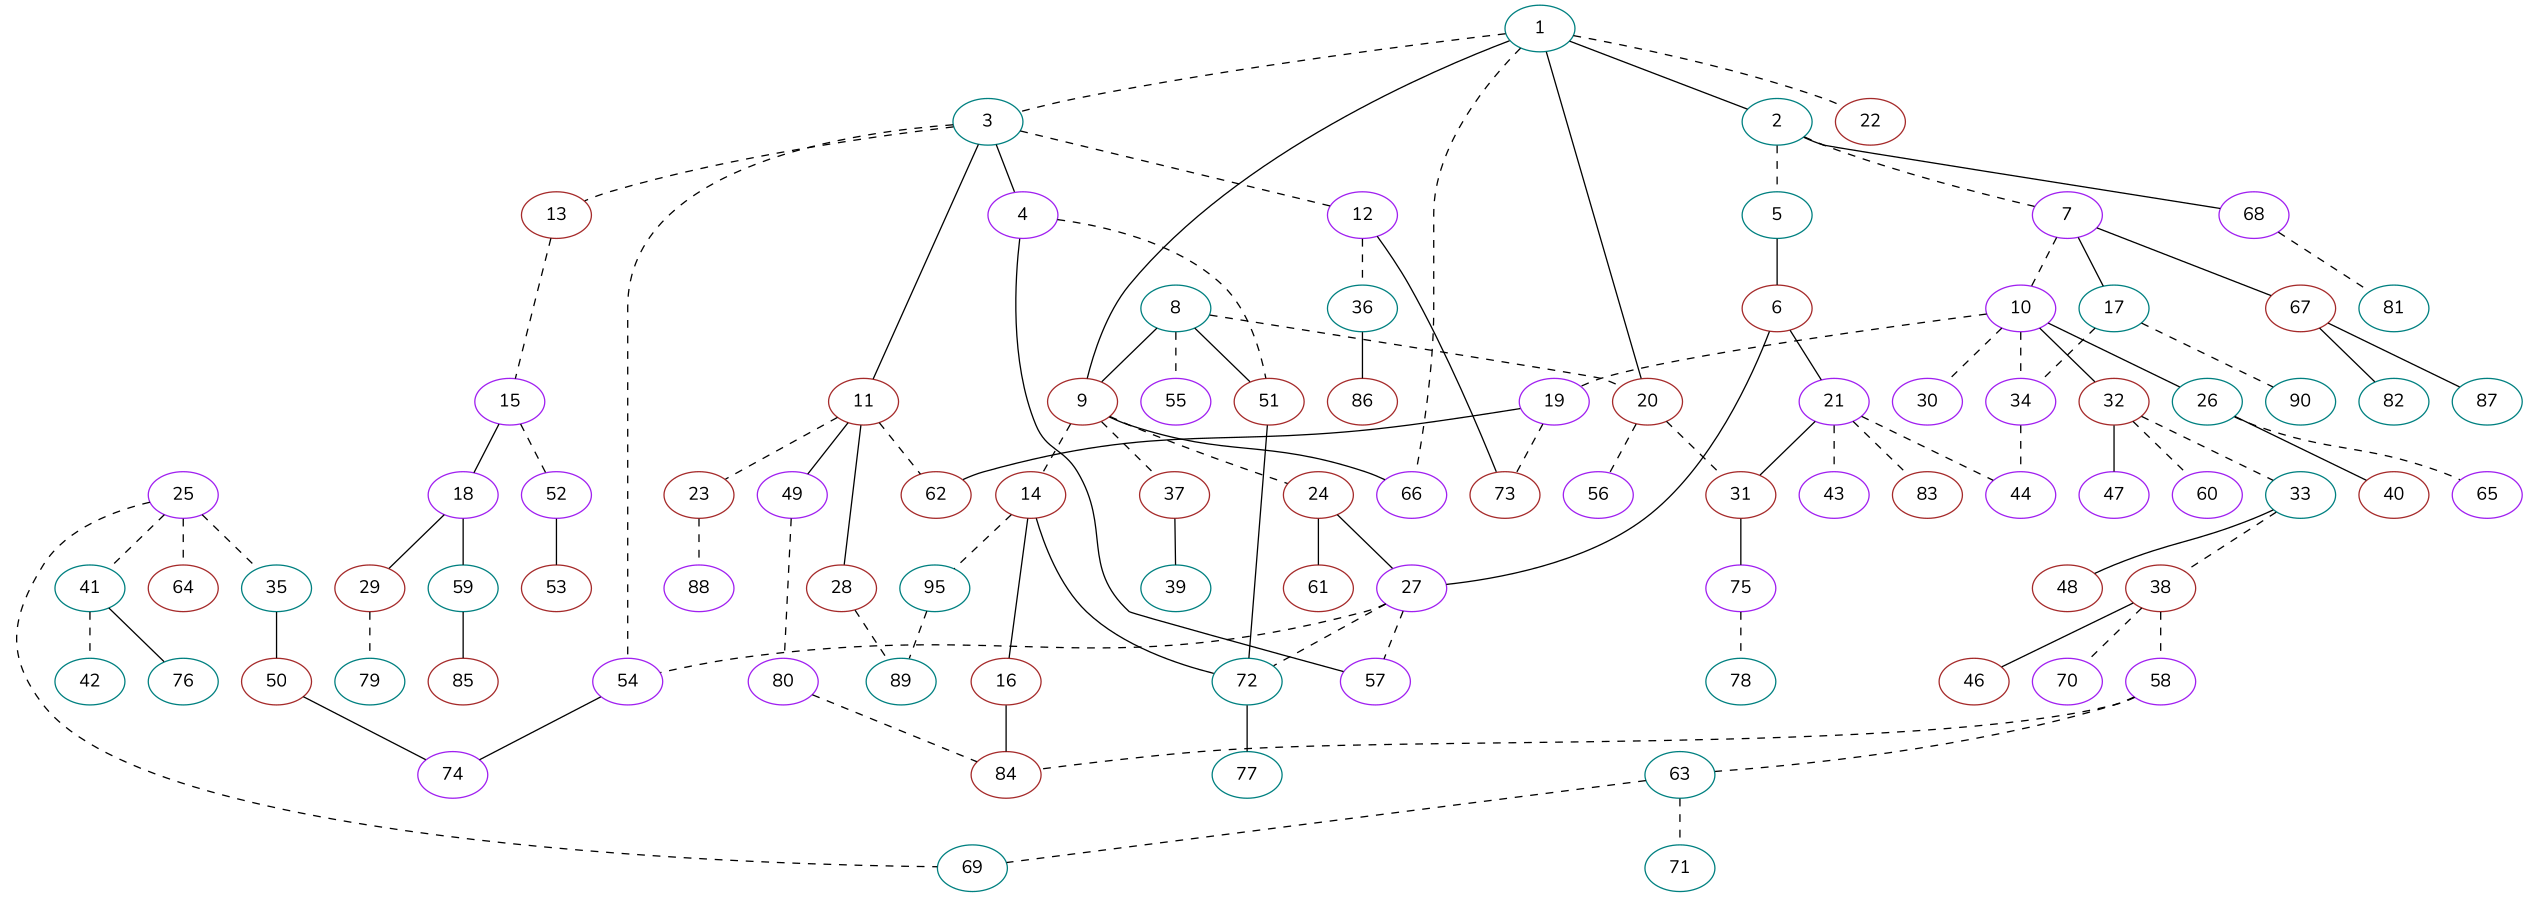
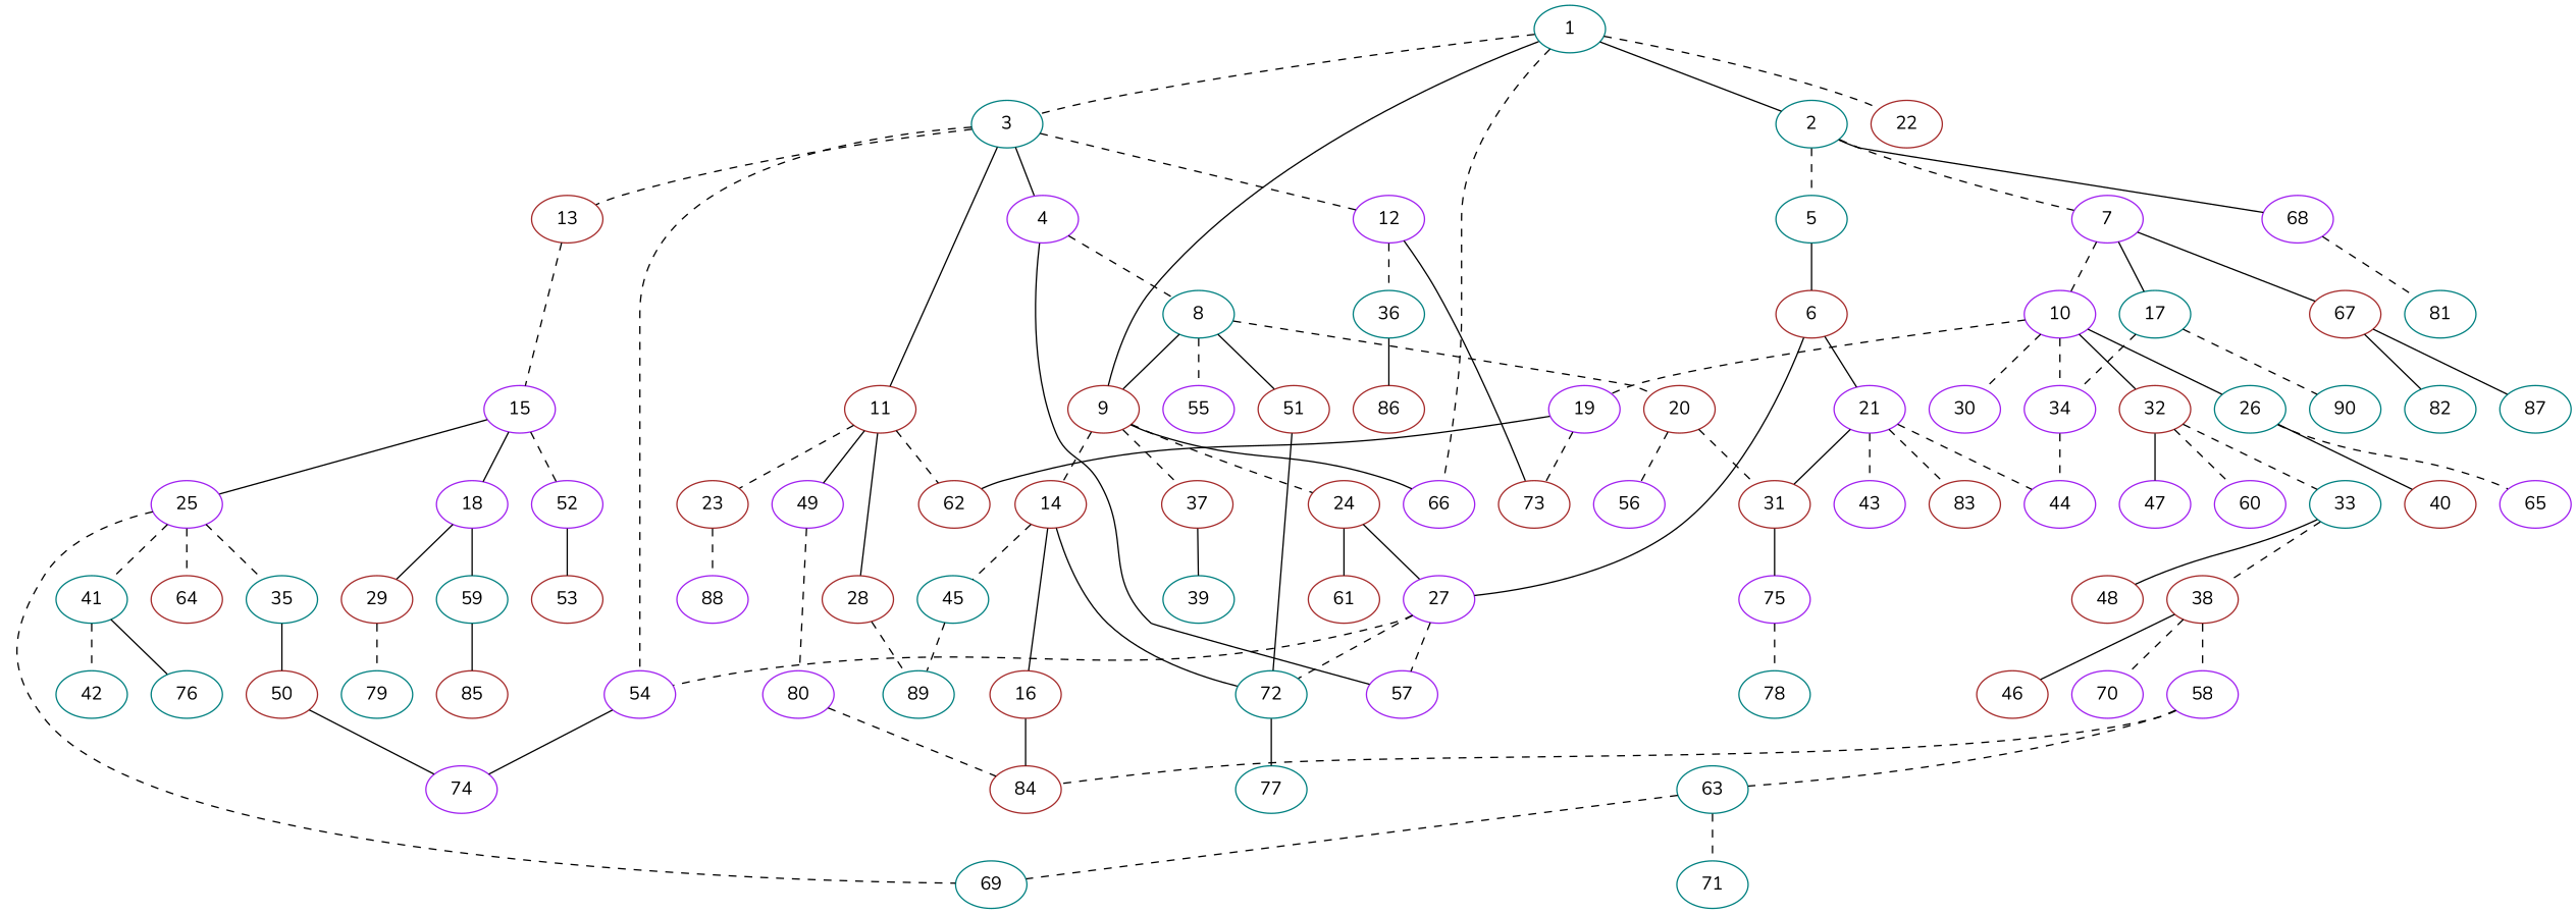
  graph {
    fontname=Nunito
    node [color=brown fontname=Nunito]
    edge [fontname=Nunito style=dashed]
    1 [color=teal]
    2 [color=teal]
    3 [color=teal]
    9
    20
    22
    66 [color=purple]
    5 [color=teal]
    7 [color=purple]
    68 [color=purple]
    4 [color=purple]
    11
    12 [color=purple]
    13
    54 [color=purple]
    14
    24
    37
    31
    56 [color=purple]
    6
    10 [color=purple]
    17 [color=teal]
    67
    81 [color=teal]
    8 [color=teal]
    57 [color=purple]
    23
    28
    49 [color=purple]
    62
    36 [color=teal]
    73
    15 [color=purple]
    74 [color=purple]
    72 [color=teal]
    16
-   45 [color=teal label=95]
+   45 [color=teal]
    27 [color=purple]
    61
    39 [color=teal]
    75 [color=purple]
    21 [color=purple]
    19 [color=purple]
    26 [color=teal]
    30 [color=purple]
    32
    34 [color=purple]
    90 [color=teal]
    82 [color=teal]
    87 [color=teal]
    51
    55 [color=purple]
    88 [color=purple]
    89 [color=teal]
    80 [color=purple]
    86
    18 [color=purple]
    25 [color=purple]
    52 [color=purple]
    43 [color=purple]
    44 [color=purple]
    83
    77 [color=teal]
    40
    65 [color=purple]
    33 [color=teal]
    47 [color=purple]
    60 [color=purple]
    84
    38
    48
    29
    59 [color=teal]
    35 [color=teal]
    41 [color=teal]
    64
    69 [color=teal]
    53
    79 [color=teal]
    85
    50
    42 [color=teal]
    76 [color=teal]
    78 [color=teal]
    46
    58 [color=purple]
    70 [color=purple]
    63 [color=teal]
    71 [color=teal]
    1 -- 2 [style=solid]
    1 -- 3
    1 -- 9 [style=solid]
-   1 -- 20 [style=solid]
    1 -- 22
    1 -- 66
    2 -- 5
    2 -- 7
    2 -- 68 [style=solid]
    3 -- 4 [style=solid]
    3 -- 11 [style=solid]
    3 -- 12
    3 -- 13
    3 -- 54
    9 -- 66 [style=solid]
    9 -- 14
    9 -- 24
    9 -- 37
    20 -- 31
    20 -- 56
    5 -- 6 [style=solid]
    7 -- 10
    7 -- 17 [style=solid]
    7 -- 67 [style=solid]
    68 -- 81
-   4 -- 51
+   4 -- 8
    4 -- 57 [style=solid]
    11 -- 23
    11 -- 28 [style=solid]
    11 -- 49 [style=solid]
    11 -- 62
    12 -- 36
    12 -- 73 [style=solid]
    13 -- 15
    54 -- 74 [style=solid]
    14 -- 72 [style=solid]
    14 -- 16 [style=solid]
    14 -- 45
    24 -- 27 [style=solid]
    24 -- 61 [style=solid]
    37 -- 39 [style=solid]
    31 -- 75 [style=solid]
    6 -- 27 [style=solid]
    6 -- 21 [style=solid]
    10 -- 19
    10 -- 26 [style=solid]
    10 -- 30
    10 -- 32 [style=solid]
    10 -- 34
    17 -- 34
    17 -- 90
    67 -- 82 [style=solid]
    67 -- 87 [style=solid]
    8 -- 9 [style=solid]
    8 -- 20
    8 -- 51 [style=solid]
    8 -- 55
    23 -- 88
    28 -- 89
    49 -- 80
    36 -- 86 [style=solid]
    15 -- 18 [style=solid]
+   15 -- 25 [style=solid]
    15 -- 52
    72 -- 77 [style=solid]
    16 -- 84 [style=solid]
    45 -- 89
    27 -- 54
    27 -- 57
    27 -- 72
    75 -- 78
    21 -- 31 [style=solid]
    21 -- 43
    21 -- 44
    21 -- 83
    19 -- 62 [style=solid]
    19 -- 73
    26 -- 40 [style=solid]
    26 -- 65
    32 -- 33
    32 -- 47 [style=solid]
    32 -- 60
    34 -- 44
    51 -- 72 [style=solid]
    80 -- 84
    18 -- 29 [style=solid]
    18 -- 59 [style=solid]
    25 -- 35
    25 -- 41
    25 -- 64
    25 -- 69
    52 -- 53 [style=solid]
    33 -- 38
    33 -- 48 [style=solid]
    38 -- 46 [style=solid]
    38 -- 58
    38 -- 70
    29 -- 79
    59 -- 85 [style=solid]
    35 -- 50 [style=solid]
    41 -- 42
    41 -- 76 [style=solid]
    50 -- 74 [style=solid]
    58 -- 84
    58 -- 63
    63 -- 69
    63 -- 71
  }
